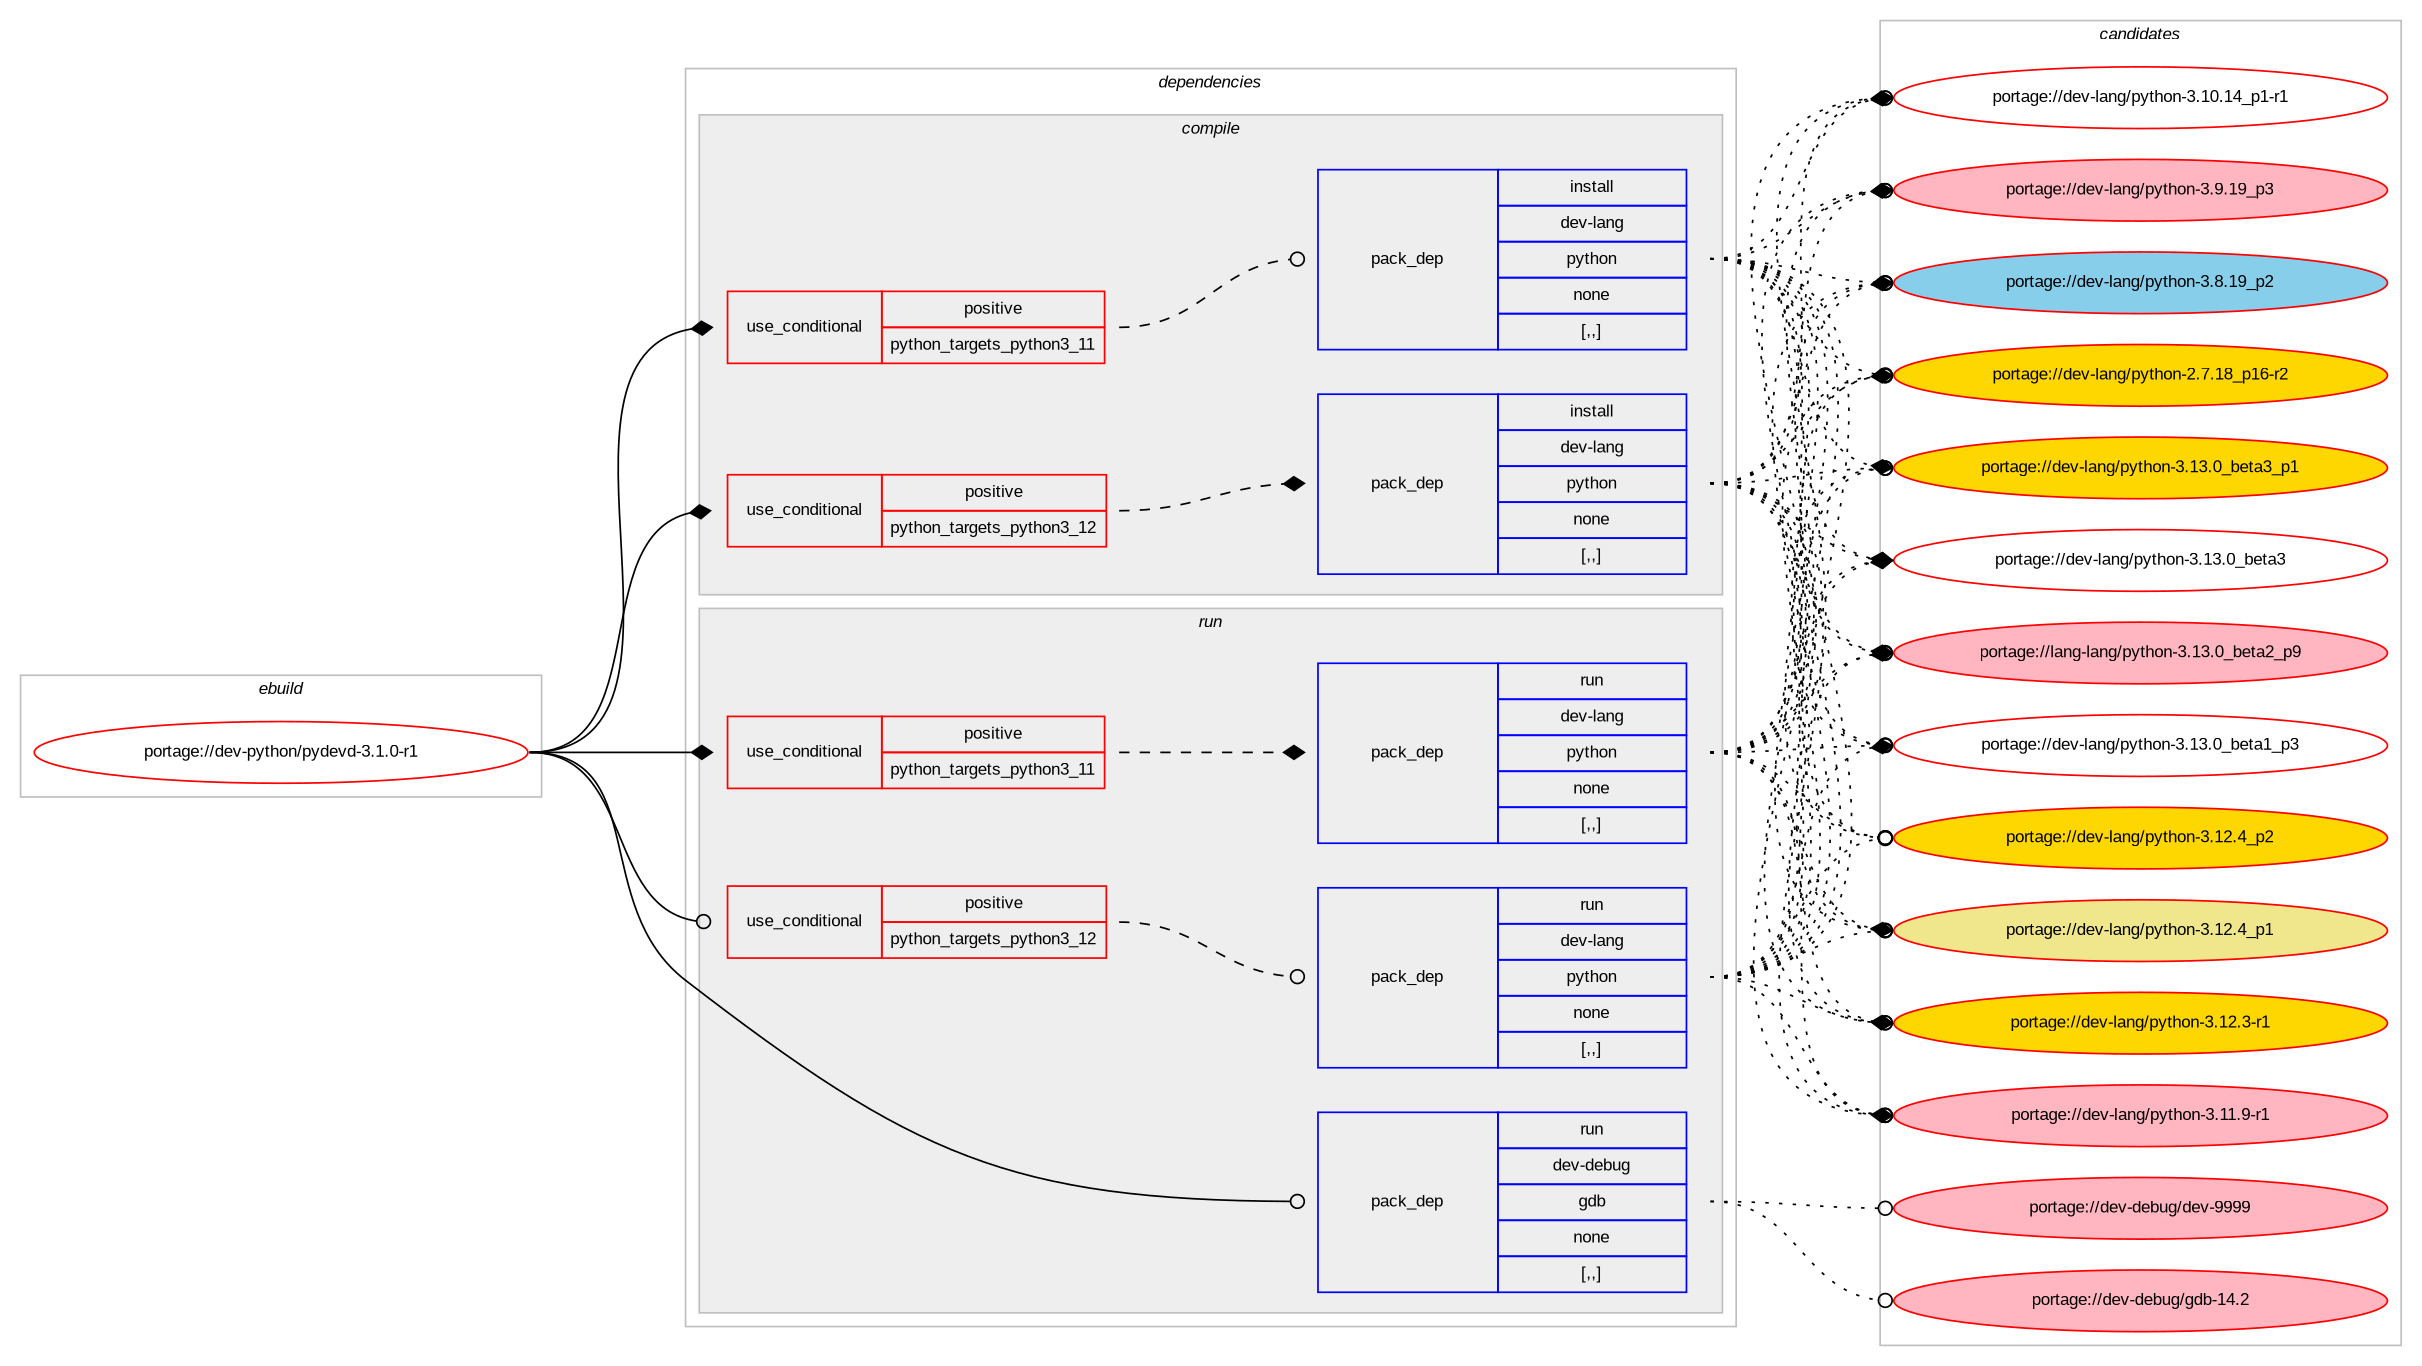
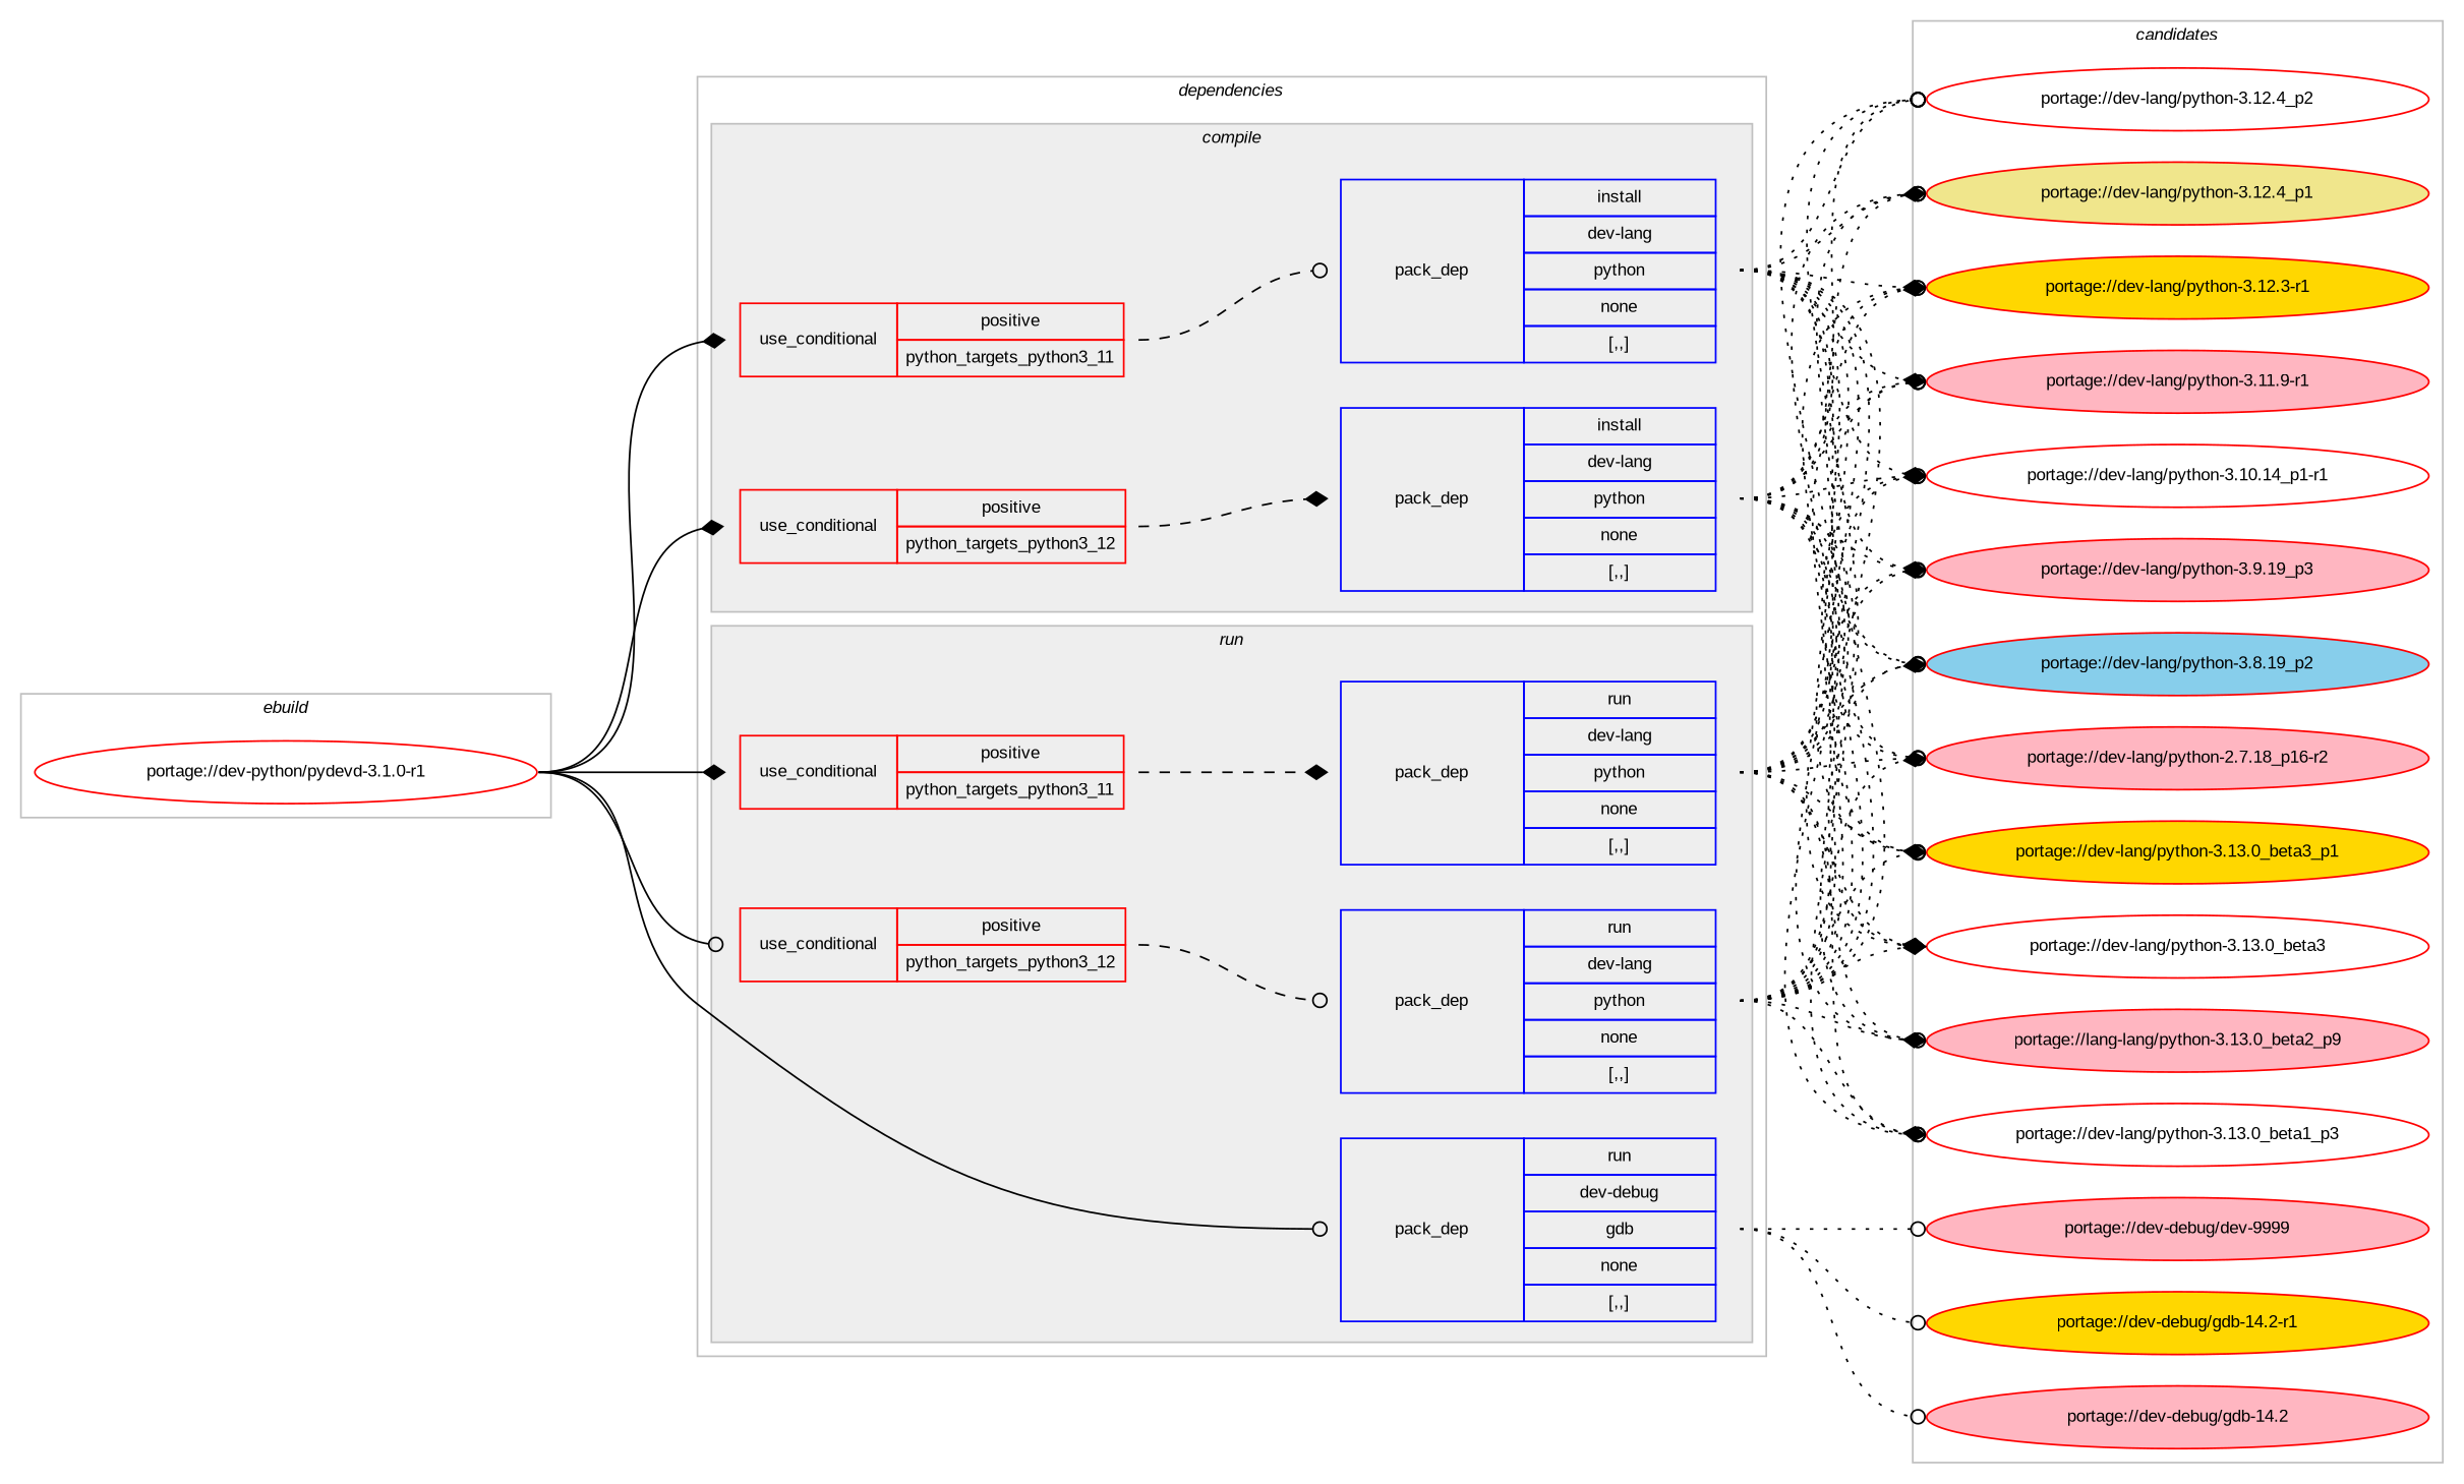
  digraph {
    compound=true
    concentrate=true
    fontname="Liberation Sans"
    fontsize=10
    newrank=true
    rankdir=LR
    ranksep=1.5
    node [color=red fontname="Liberation Sans" fontsize=10 style=filled]
    edge [arrowhead=odot fontname="Liberation Sans" headport=w style=dotted tailport=e weight=100]
    n1 [fillcolor=white label="portage://dev-python/pydevd-3.1.0-r1" width=4]
    n2 [color=blue label=<<TABLE BORDER="0" CELLBORDER="1" CELLSPACING="0" CELLPADDING="4" WIDTH="220"><TR><TD ROWSPAN="6" CELLPADDING="30">pack_dep</TD></TR><TR><TD WIDTH="110">install</TD></TR><TR><TD>dev-lang</TD></TR><TR><TD>python</TD></TR><TR><TD>none</TD></TR><TR><TD>[,,]</TD></TR></TABLE>> shape=none style=""]
    n3 [label=<<TABLE BORDER="0" CELLBORDER="1" CELLSPACING="0" CELLPADDING="4"><TR><TD ROWSPAN="3" CELLPADDING="10">use_conditional</TD></TR><TR><TD>positive</TD></TR><TR><TD>python_targets_python3_11</TD></TR></TABLE>> shape=none style=""]
    n4 [color=blue label=<<TABLE BORDER="0" CELLBORDER="1" CELLSPACING="0" CELLPADDING="4" WIDTH="220"><TR><TD ROWSPAN="6" CELLPADDING="30">pack_dep</TD></TR><TR><TD WIDTH="110">install</TD></TR><TR><TD>dev-lang</TD></TR><TR><TD>python</TD></TR><TR><TD>none</TD></TR><TR><TD>[,,]</TD></TR></TABLE>> shape=none style=""]
    n5 [label=<<TABLE BORDER="0" CELLBORDER="1" CELLSPACING="0" CELLPADDING="4"><TR><TD ROWSPAN="3" CELLPADDING="10">use_conditional</TD></TR><TR><TD>positive</TD></TR><TR><TD>python_targets_python3_12</TD></TR></TABLE>> shape=none style=""]
    n6 [color=blue label=<<TABLE BORDER="0" CELLBORDER="1" CELLSPACING="0" CELLPADDING="4" WIDTH="220"><TR><TD ROWSPAN="6" CELLPADDING="30">pack_dep</TD></TR><TR><TD WIDTH="110">run</TD></TR><TR><TD>dev-lang</TD></TR><TR><TD>python</TD></TR><TR><TD>none</TD></TR><TR><TD>[,,]</TD></TR></TABLE>> shape=none style=""]
    n7 [label=<<TABLE BORDER="0" CELLBORDER="1" CELLSPACING="0" CELLPADDING="4"><TR><TD ROWSPAN="3" CELLPADDING="10">use_conditional</TD></TR><TR><TD>positive</TD></TR><TR><TD>python_targets_python3_11</TD></TR></TABLE>> shape=none style=""]
    n8 [color=blue label=<<TABLE BORDER="0" CELLBORDER="1" CELLSPACING="0" CELLPADDING="4" WIDTH="220"><TR><TD ROWSPAN="6" CELLPADDING="30">pack_dep</TD></TR><TR><TD WIDTH="110">run</TD></TR><TR><TD>dev-lang</TD></TR><TR><TD>python</TD></TR><TR><TD>none</TD></TR><TR><TD>[,,]</TD></TR></TABLE>> shape=none style=""]
    n9 [label=<<TABLE BORDER="0" CELLBORDER="1" CELLSPACING="0" CELLPADDING="4"><TR><TD ROWSPAN="3" CELLPADDING="10">use_conditional</TD></TR><TR><TD>positive</TD></TR><TR><TD>python_targets_python3_12</TD></TR></TABLE>> shape=none style=""]
    n10 [color=blue label=<<TABLE BORDER="0" CELLBORDER="1" CELLSPACING="0" CELLPADDING="4" WIDTH="220"><TR><TD ROWSPAN="6" CELLPADDING="30">pack_dep</TD></TR><TR><TD WIDTH="110">run</TD></TR><TR><TD>dev-debug</TD></TR><TR><TD>gdb</TD></TR><TR><TD>none</TD></TR><TR><TD>[,,]</TD></TR></TABLE>> shape=none style=""]
    n11 [fillcolor=gold label="portage://dev-lang/python-3.13.0_beta3_p1" width=4]
    n12 [fillcolor=white label="portage://dev-lang/python-3.13.0_beta3" width=4]
    n13 [fillcolor=lightpink label="portage://lang-lang/python-3.13.0_beta2_p9" width=4]
    n14 [fillcolor=white label="portage://dev-lang/python-3.13.0_beta1_p3" width=4]
-   n15 [fillcolor=gold label="portage://dev-lang/python-3.12.4_p2" width=4]
+   n15 [fillcolor=white label="portage://dev-lang/python-3.12.4_p2" width=4]
    n16 [fillcolor=khaki label="portage://dev-lang/python-3.12.4_p1" width=4]
    n17 [fillcolor=gold label="portage://dev-lang/python-3.12.3-r1" width=4]
    n18 [fillcolor=lightpink label="portage://dev-lang/python-3.11.9-r1" width=4]
    n19 [fillcolor=white label="portage://dev-lang/python-3.10.14_p1-r1" width=4]
    n20 [fillcolor=lightpink label="portage://dev-lang/python-3.9.19_p3" width=4]
    n21 [fillcolor=skyblue label="portage://dev-lang/python-3.8.19_p2" width=4]
-   n22 [fillcolor=gold label="portage://dev-lang/python-2.7.18_p16-r2" width=4]
+   n22 [fillcolor=lightpink label="portage://dev-lang/python-2.7.18_p16-r2" width=4]
    n23 [fillcolor=lightpink label="portage://dev-debug/dev-9999" width=4]
+   n24 [fillcolor=gold label="portage://dev-debug/gdb-14.2-r1" width=4]
    n25 [fillcolor=lightpink label="portage://dev-debug/gdb-14.2" width=4]
    subgraph cluster_1 {
      color=gray
      label=<<i>ebuild</i>>
      rank=same
      n1
    }
    subgraph cluster_2 {
      color=gray
      label=<<i>dependencies</i>>
      subgraph cluster_3 {
        color=gray
        fillcolor="#eeeeee"
        label=<<i>compile</i>>
        style=filled
        subgraph sub_4 {
          color=gray
          fillcolor="#eeeeee"
          label=<<i>compile</i>>
          style=filled
          n5
          subgraph sub_5 {
            color=gray
            fillcolor="#eeeeee"
            label=<<i>compile</i>>
            style=filled
            n4
          }
        }
        subgraph sub_6 {
          color=gray
          fillcolor="#eeeeee"
          label=<<i>compile</i>>
          style=filled
          n3
          subgraph sub_7 {
            color=gray
            fillcolor="#eeeeee"
            label=<<i>compile</i>>
            style=filled
            n2
          }
        }
      }
      subgraph cluster_8 {
        color=gray
        fillcolor="#eeeeee"
        label=<<i>compile and run</i>>
        style=filled
      }
      subgraph cluster_9 {
        color=gray
        fillcolor="#eeeeee"
        label=<<i>run</i>>
        style=filled
        subgraph sub_10 {
          color=gray
          fillcolor="#eeeeee"
          label=<<i>run</i>>
          style=filled
          n7
          subgraph sub_11 {
            color=gray
            fillcolor="#eeeeee"
            label=<<i>run</i>>
            style=filled
            n6
          }
        }
        subgraph sub_12 {
          color=gray
          fillcolor="#eeeeee"
          label=<<i>run</i>>
          style=filled
          n9
          subgraph sub_13 {
            color=gray
            fillcolor="#eeeeee"
            label=<<i>run</i>>
            style=filled
            n8
          }
        }
        subgraph sub_14 {
          color=gray
          fillcolor="#eeeeee"
          label=<<i>run</i>>
          style=filled
          n10
        }
      }
    }
    subgraph cluster_15 {
      color=gray
      label=<<i>candidates</i>>
      rank=same
      subgraph sub_16 {
        color=black
        label=<<i>candidates</i>>
        nodesep=1
        rank=same
        n11
        n12
        n13
        n14
        n15
        n16
        n17
        n18
        n19
        n20
        n21
        n22
      }
      subgraph sub_17 {
        color=black
        label=<<i>candidates</i>>
        nodesep=1
        rank=same
        n11
        n12
        n13
        n14
        n15
        n16
        n17
        n18
        n19
        n20
        n21
        n22
      }
      subgraph sub_18 {
        color=black
        label=<<i>candidates</i>>
        nodesep=1
        rank=same
        n11
        n12
        n13
        n14
        n15
        n16
        n17
        n18
        n19
        n20
        n21
        n22
      }
      subgraph sub_19 {
        color=black
        label=<<i>candidates</i>>
        nodesep=1
        rank=same
        n11
        n12
        n13
        n14
        n15
        n16
        n17
        n18
        n19
        n20
        n21
        n22
      }
      subgraph sub_20 {
        color=black
        label=<<i>candidates</i>>
        nodesep=1
        rank=same
        n23
+       n24
        n25
      }
    }
    n1 -> n3 [arrowhead=diamond style=solid weight=20]
    n1 -> n5 [arrowhead=diamond style=solid weight=20]
    n1 -> n7 [arrowhead=diamond style=solid weight=20]
    n1 -> n9 [style=solid weight=20]
    n1 -> n10 [style=solid weight=20]
    n2 -> n11 [arrowhead=diamond]
    n2 -> n12 [arrowhead=diamond]
    n2 -> n13 [arrowhead=diamond]
    n2 -> n14
    n2 -> n15
    n2 -> n16
    n2 -> n17 [arrowhead=diamond]
    n2 -> n18 [arrowhead=diamond]
    n2 -> n19 [arrowhead=diamond]
    n2 -> n20 [arrowhead=diamond]
    n2 -> n21
    n2 -> n22
    n3 -> n2 [style=dashed weight=20]
    n4 -> n11
    n4 -> n12 [arrowhead=diamond]
    n4 -> n13
    n4 -> n14
    n4 -> n15
    n4 -> n16
    n4 -> n17 [arrowhead=diamond]
    n4 -> n18
    n4 -> n19
    n4 -> n20
    n4 -> n21
    n4 -> n22
    n5 -> n4 [arrowhead=diamond style=dashed weight=20]
    n6 -> n11
    n6 -> n12 [arrowhead=diamond]
    n6 -> n13
    n6 -> n14
    n6 -> n15
    n6 -> n16 [arrowhead=diamond]
    n6 -> n17
    n6 -> n18
    n6 -> n19
    n6 -> n20
    n6 -> n21 [arrowhead=diamond]
    n6 -> n22
    n7 -> n6 [arrowhead=diamond style=dashed weight=20]
    n8 -> n11
    n8 -> n12 [arrowhead=diamond]
    n8 -> n13 [arrowhead=diamond]
    n8 -> n14 [arrowhead=diamond]
    n8 -> n15
    n8 -> n16
    n8 -> n17
    n8 -> n18
    n8 -> n19 [arrowhead=diamond]
    n8 -> n20 [arrowhead=diamond]
    n8 -> n21
    n8 -> n22 [arrowhead=diamond]
    n9 -> n8 [style=dashed weight=20]
    n10 -> n23
+   n10 -> n24
    n10 -> n25
  }
